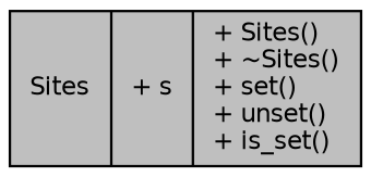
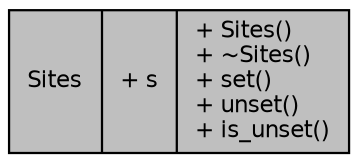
  digraph {
    rankdir=LR
-   n1 [color=black fillcolor=grey75 fontcolor=black fontname=Helvetica fontsize=10 height=0.2 label="{Sites\n|+ s\l|+ Sites()\l+ ~Sites()\l+ set()\l+ unset()\l+ is_set()\l}" shape=record style=filled width=0.4]
+   n1 [color=black fillcolor=grey75 fontcolor=black fontname=Helvetica fontsize=10 height=0.2 label="{Sites\n|+ s\l|+ Sites()\l+ ~Sites()\l+ set()\l+ unset()\l+ is_unset()\l}" shape=record style=filled width=0.4]
  }
